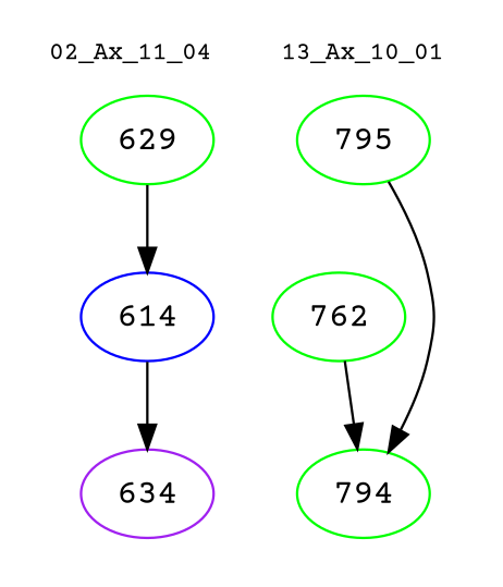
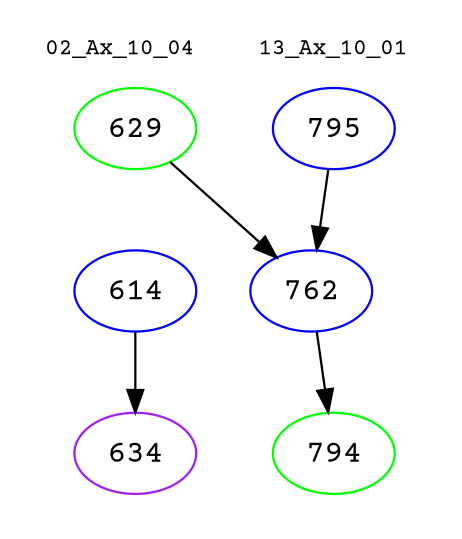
  digraph {
    fontname="Courier Prime"
    node [color=green fontname="Courier Prime"]
    edge [color=black fontname="Courier Prime"]
    n1 [label=629]
    n2 [color=blue label=614]
    n3 [color=purple label=634]
-   n4 [label=795]
-   n5 [label=762]
+   n4 [color=blue label=795]
+   n5 [color=blue label=762]
    n6 [label=794]
    subgraph cluster_1 {
      color=white
      fontsize=10
-     label="02_Ax_11_04"
+     label="02_Ax_10_04"
      n1
      n2
      n3
    }
    subgraph cluster_2 {
      color=white
      fontsize=10
      label="13_Ax_10_01"
      n4
      n5
      n6
    }
-   n1 -> n2
+   n1 -> n5
    n2 -> n3
-   n4 -> n6
+   n4 -> n5
    n5 -> n6
  }
